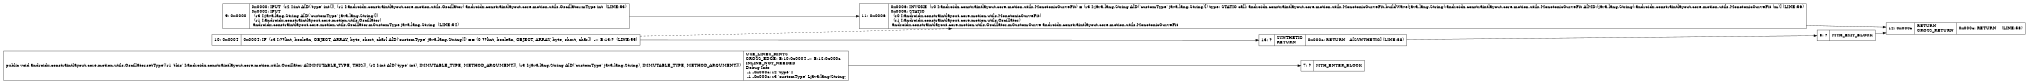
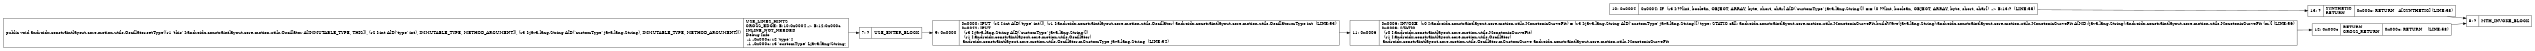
  digraph {
    rankdir=LR
    node [shape=record]
-   n1 [label="{7\:\ ?|MTH_ENTER_BLOCK\l}"]
-   n2 [label="{9\:\ 0x0000|0x0000: IPUT  (r2 I:int A[D('type' int)]), (r1 I:androidx.constraintlayout.core.motion.utils.Oscillator) androidx.constraintlayout.core.motion.utils.Oscillator.mType int  (LINE:53)\l0x0002: IPUT  \l  (r3 I:java.lang.String A[D('customType' java.lang.String)])\l  (r1 I:androidx.constraintlayout.core.motion.utils.Oscillator)\l androidx.constraintlayout.core.motion.utils.Oscillator.mCustomType java.lang.String  (LINE:54)\l}"]
+   n1 [label="{7\:\ ?|USE_ENTER_BLOCK\l}"]
+   n2 [label="{9\:\ 0x0000|0x0000: IPUT  (r2 I:int A[D('type' int)]), (r1 I:androidx.constraintlayout.core.motion.utils.Oscillator) androidx.constraintlayout.core.motion.utils.Oscillator.mType int  (LINE:53)\l0x0042: IPUT  \l  (r3 I:java.lang.String A[D('customType' java.lang.String)])\l  (r1 I:androidx.constraintlayout.core.motion.utils.Oscillator)\l androidx.constraintlayout.core.motion.utils.Oscillator.mCustomType java.lang.String  (LINE:54)\l}"]
    n3 [label="{11\:\ 0x0006|0x0006: INVOKE  (r0 I:androidx.constraintlayout.core.motion.utils.MonotonicCurveFit) = (r3 I:java.lang.String A[D('customType' java.lang.String)]) type: STATIC call: androidx.constraintlayout.core.motion.utils.MonotonicCurveFit.buildWave(java.lang.String):androidx.constraintlayout.core.motion.utils.MonotonicCurveFit A[MD:(java.lang.String):androidx.constraintlayout.core.motion.utils.MonotonicCurveFit (m)] (LINE:56)\l0x000a: STATIC  \l  (r0 I:androidx.constraintlayout.core.motion.utils.MonotonicCurveFit)\l  (r1 I:androidx.constraintlayout.core.motion.utils.Oscillator)\l androidx.constraintlayout.core.motion.utils.Oscillator.mCustomCurve androidx.constraintlayout.core.motion.utils.MonotonicCurveFit \l}"]
    n4 [label="{10\:\ 0x0004|0x0004: IF  (r3 I:??[int, boolean, OBJECT, ARRAY, byte, short, char] A[D('customType' java.lang.String)]) == (0 ??[int, boolean, OBJECT, ARRAY, byte, short, char])  \-\> B:13:?  (LINE:55)\l}"]
    n5 [label="{13\:\ ?|SYNTHETIC\lRETURN\l|0x000c: RETURN   A[SYNTHETIC] (LINE:58)\l}"]
    n6 [label="{12\:\ 0x000c|RETURN\lCROSS_RETURN\l|0x000c: RETURN    (LINE:58)\l}"]
-   n7 [label="{8\:\ ?|MTH_EXIT_BLOCK\l}"]
+   n7 [label="{8\:\ ?|MTH_INVOKE_BLOCK\l}"]
    n8 [label="{public void androidx.constraintlayout.core.motion.utils.Oscillator.setType((r1 'this' I:androidx.constraintlayout.core.motion.utils.Oscillator A[IMMUTABLE_TYPE, THIS]), (r2 I:int A[D('type' int), IMMUTABLE_TYPE, METHOD_ARGUMENT]), (r3 I:java.lang.String A[D('customType' java.lang.String), IMMUTABLE_TYPE, METHOD_ARGUMENT]))  | USE_LINES_HINTS\lCROSS_EDGE: B:10:0x0004 \-\> B:12:0x000c\lINLINE_NOT_NEEDED\lDebug Info:\l  \-1 \-0x000c: r2 'type' I\l  \-1 \-0x000c: r3 'customType' Ljava\/lang\/String;\l}"]
+   n1 -> n2
    n2 -> n3
    n3 -> n6
-   n4 -> n3 [style=dashed]
    n4 -> n5
    n5 -> n7
-   n7 -> n6
+   n6 -> n7
    n8 -> n1
  }
